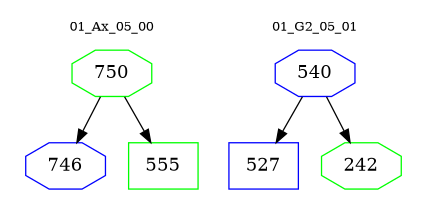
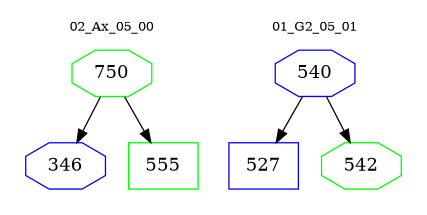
  digraph {
    node [color=green shape=octagon]
    edge [color=black]
    n1 [label=750]
-   n2 [color=blue label=746]
+   n2 [color=blue label=346]
    n3 [label=555 shape=box]
    n4 [color=blue label=540]
    n5 [color=blue label=527 shape=box]
-   n6 [label=242]
+   n6 [label=542]
    subgraph cluster_1 {
      color=white
      fontsize=10
-     label="01_Ax_05_00"
+     label="02_Ax_05_00"
      n1
      n2
      n3
    }
    subgraph cluster_2 {
      color=white
      fontsize=10
      label="01_G2_05_01"
      n4
      n5
      n6
    }
    n1 -> n2
    n1 -> n3
    n4 -> n5
    n4 -> n6
  }
